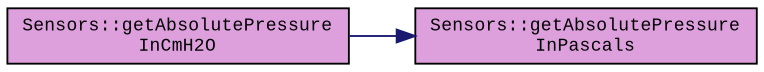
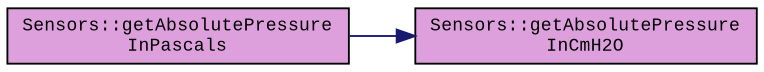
  digraph {
    rankdir=RL
    fontname="Liberation Mono"
    node [color=black fillcolor=plum fontname="Liberation Mono" fontsize=10 shape=record style=filled]
    n1 [fontcolor=black height=0.2 label="Sensors::getAbsolutePressure\lInPascals" width=0.4]
    n2 [height=0.2 label="Sensors::getAbsolutePressure\lInCmH2O" width=0.4]
-   n1 -> n2 [color=midnightblue dir=back fontname="Liberation Mono" fontsize=10 labelfontname=Helvetica labelfontsize=10 style=solid]
+   n2 -> n1 [color=midnightblue dir=back fontname="Liberation Mono" fontsize=10 labelfontname=Helvetica labelfontsize=10 style=solid]
  }
